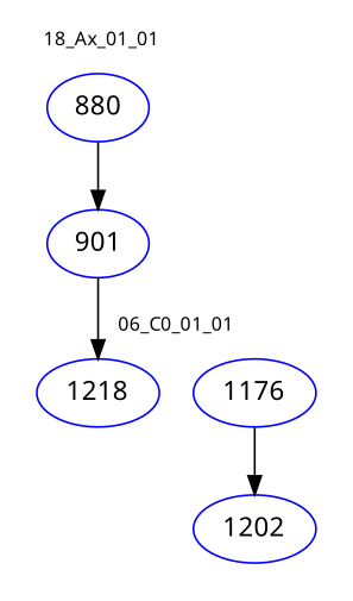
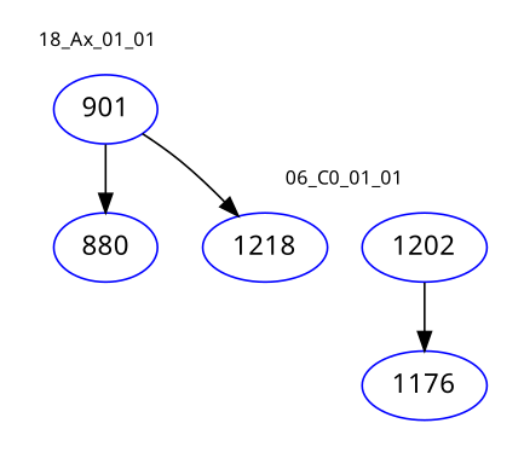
  digraph {
    fontname="Noto Sans"
    node [color=blue fontname="Noto Sans"]
    edge [color=black fontname="Noto Sans"]
    n1 [label=880]
    n2 [label=901]
    n3 [label=1202]
    n4 [label=1176]
    n5 [label=1218]
    subgraph cluster_1 {
      color=white
      fontsize=10
      label="18_Ax_01_01"
      n1
      n2
    }
    subgraph cluster_2 {
      color=white
      fontsize=10
      label="06_C0_01_01"
      n3
      n4
      n5
    }
-   n1 -> n2
+   n2 -> n1
    n2 -> n5
-   n4 -> n3
+   n3 -> n4
  }
